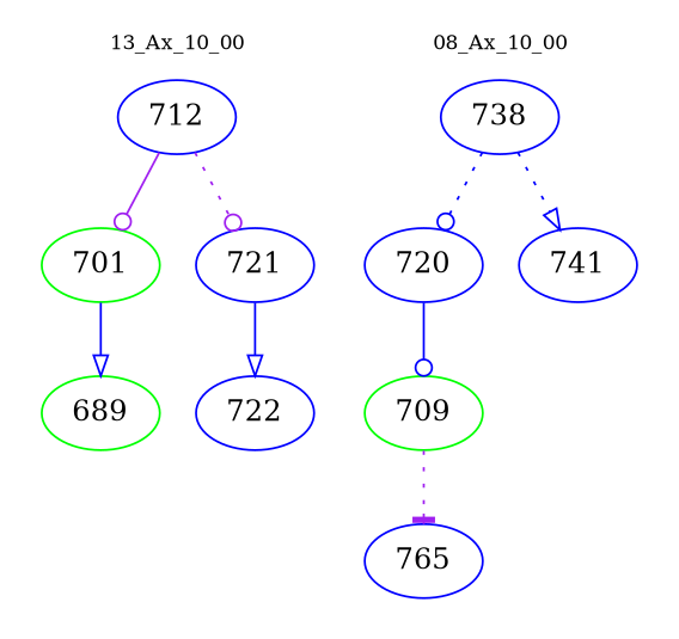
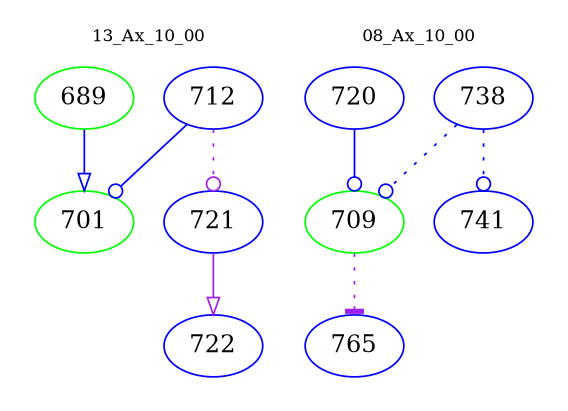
  digraph {
    node [color=blue]
    edge [arrowhead=odot color=purple style=solid]
    n1 [label=712]
    n2 [color=green label=701]
    n3 [label=721]
    n4 [color=green label=689]
    n5 [label=722]
    n6 [label=738]
    n7 [label=720]
    n8 [label=741]
    n9 [color=green label=709]
    n10 [label=765]
    subgraph cluster_1 {
      color=white
      fontsize=10
      label="13_Ax_10_00"
      n1
      n2
      n3
      n4
      n5
    }
    subgraph cluster_2 {
      color=white
      fontsize=10
      label="08_Ax_10_00"
      n6
      n7
      n8
      n9
      n10
    }
-   n1 -> n2
+   n1 -> n2 [color=blue]
    n1 -> n3 [style=dotted]
-   n2 -> n4 [arrowhead=onormal color=blue]
-   n3 -> n5 [arrowhead=onormal color=blue]
-   n6 -> n7 [color=blue style=dotted]
-   n6 -> n8 [arrowhead=onormal color=blue style=dotted]
+   n4 -> n2 [arrowhead=onormal color=blue]
+   n3 -> n5 [arrowhead=onormal]
+   n6 -> n9 [color=blue style=dotted]
+   n6 -> n8 [color=blue style=dotted]
    n7 -> n9 [color=blue]
    n9 -> n10 [arrowhead=tee style=dotted]
  }
